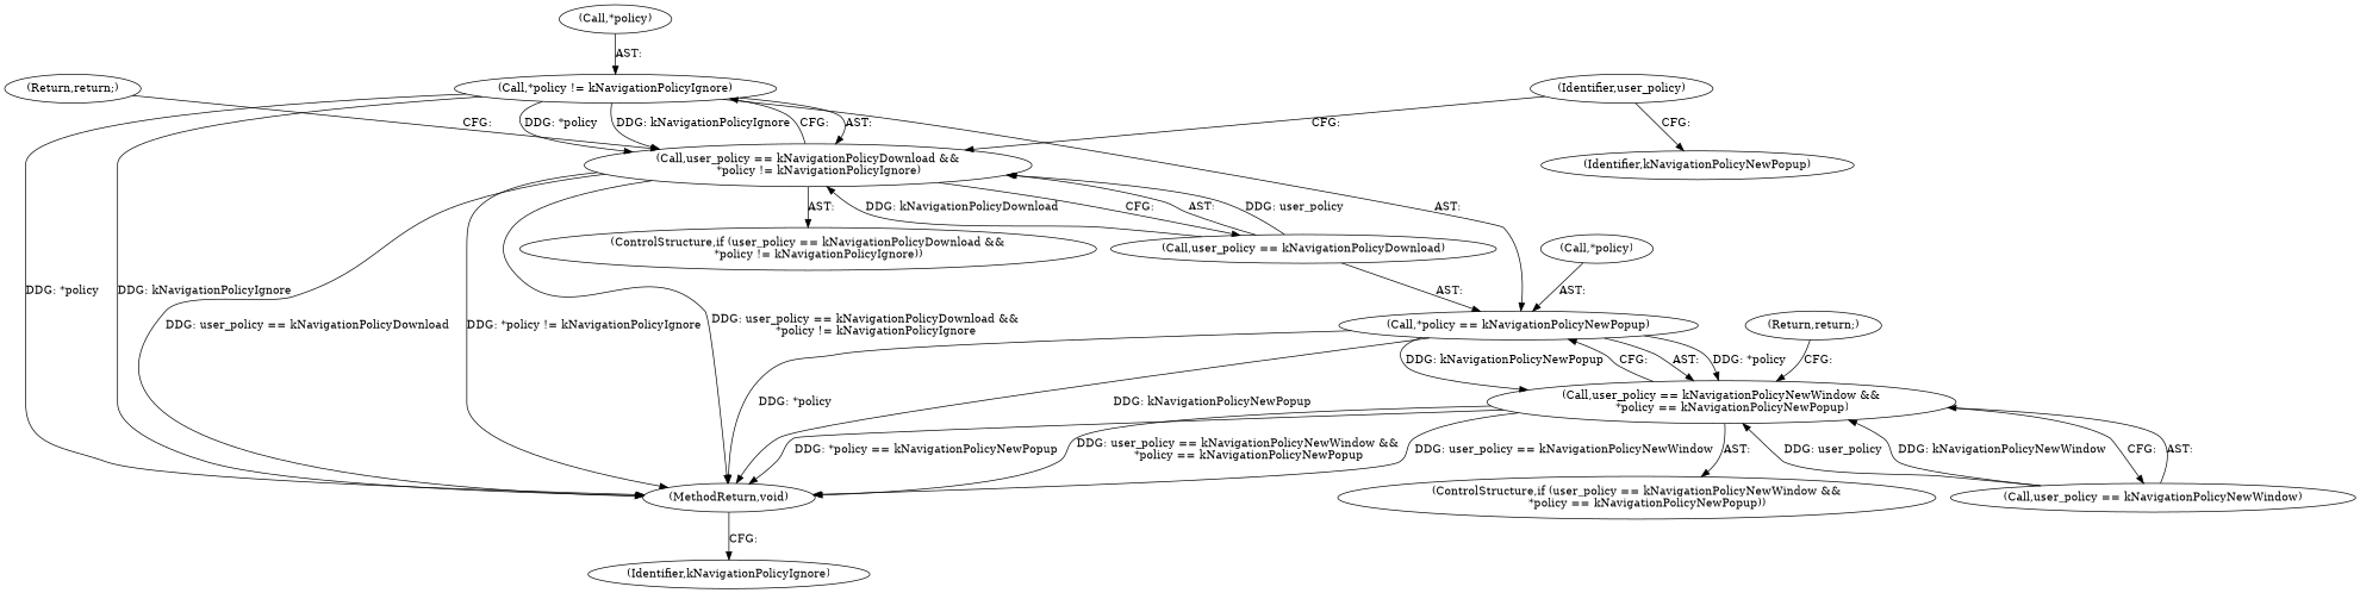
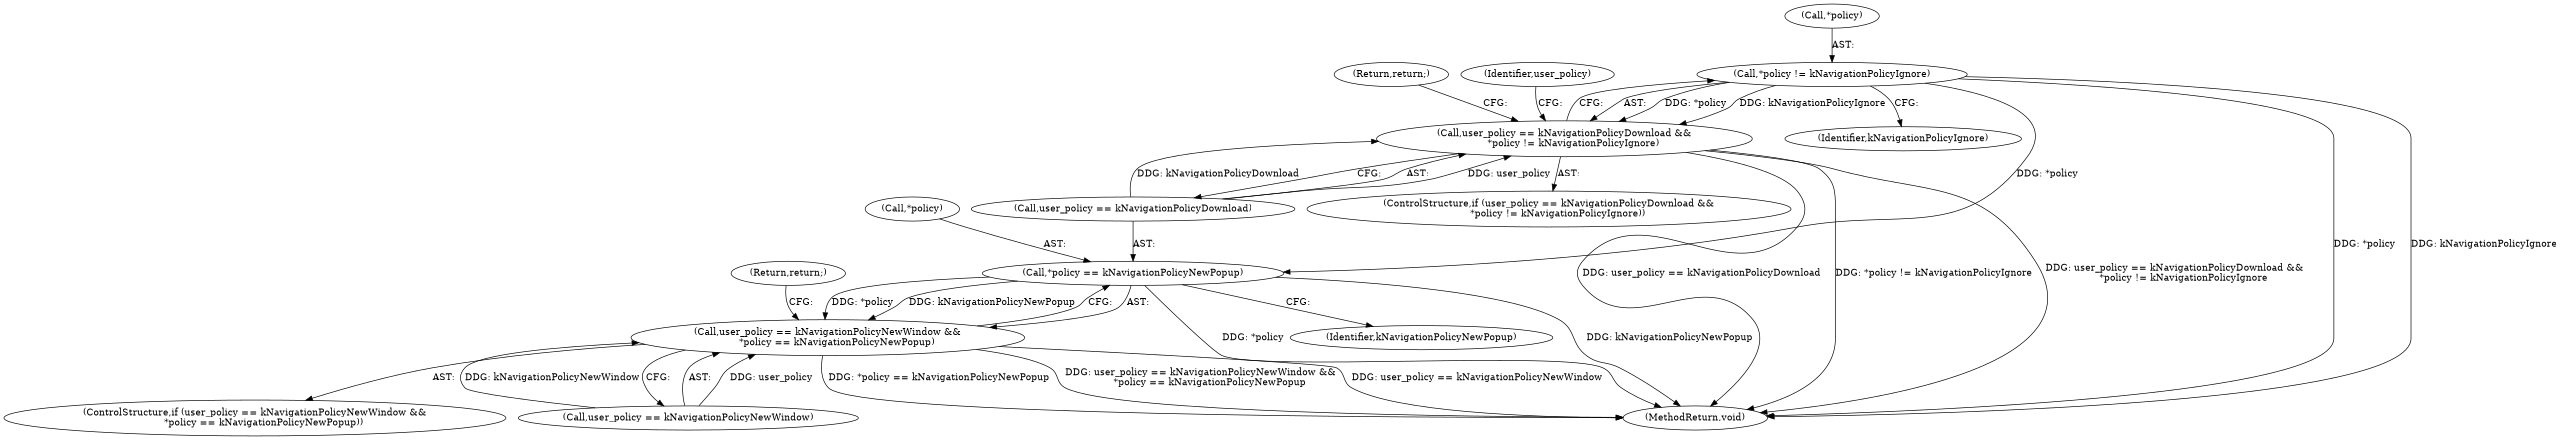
  digraph {
    n1 [label="(Call,*policy != kNavigationPolicyIgnore)"]
    n2 [label="(Call,user_policy == kNavigationPolicyDownload &&\n      *policy != kNavigationPolicyIgnore)"]
    n3 [label="(Call,*policy == kNavigationPolicyNewPopup)"]
    n4 [label="(Identifier,kNavigationPolicyIgnore)"]
    n5 [label="(MethodReturn,void)"]
    n6 [label="(ControlStructure,if (user_policy == kNavigationPolicyDownload &&\n      *policy != kNavigationPolicyIgnore))"]
    n7 [label="(Call,user_policy == kNavigationPolicyDownload)"]
    n8 [label="(Call,user_policy == kNavigationPolicyNewWindow &&\n      *policy == kNavigationPolicyNewPopup)"]
    n9 [label="(Identifier,kNavigationPolicyNewPopup)"]
    n10 [label="(ControlStructure,if (user_policy == kNavigationPolicyNewWindow &&\n      *policy == kNavigationPolicyNewPopup))"]
    n11 [label="(Call,user_policy == kNavigationPolicyNewWindow)"]
    n12 [label="(Return,return;)"]
    n13 [label="(Identifier,user_policy)"]
    n14 [label="(Call,*policy)"]
    n15 [label="(Call,*policy)"]
    n16 [label="(Return,return;)"]
    n1 -> n2 [label="AST: "]
    n1 -> n2 [label="DDG: *policy"]
    n1 -> n2 [label="DDG: kNavigationPolicyIgnore"]
-   n1 -> n3 [label="AST: "]
-   n5 -> n4 [label="CFG: "]
+   n1 -> n3 [label="DDG: *policy"]
+   n1 -> n4 [label="CFG: "]
    n1 -> n5 [label="DDG: *policy"]
    n1 -> n5 [label="DDG: kNavigationPolicyIgnore"]
    n2 -> n1 [label="CFG: "]
    n2 -> n5 [label="DDG: *policy != kNavigationPolicyIgnore"]
    n2 -> n5 [label="DDG: user_policy == kNavigationPolicyDownload &&\n      *policy != kNavigationPolicyIgnore"]
    n2 -> n5 [label="DDG: user_policy == kNavigationPolicyDownload"]
    n2 -> n6 [label="AST: "]
    n2 -> n7 [label="CFG: "]
    n3 -> n5 [label="DDG: *policy"]
    n3 -> n5 [label="DDG: kNavigationPolicyNewPopup"]
    n3 -> n8 [label="AST: "]
    n3 -> n8 [label="DDG: *policy"]
    n3 -> n8 [label="DDG: kNavigationPolicyNewPopup"]
-   n13 -> n9 [label="CFG: "]
+   n3 -> n9 [label="CFG: "]
    n7 -> n2 [label="AST: "]
    n7 -> n2 [label="DDG: user_policy"]
    n7 -> n2 [label="DDG: kNavigationPolicyDownload"]
    n7 -> n3 [label="AST: "]
    n8 -> n3 [label="CFG: "]
    n8 -> n5 [label="DDG: *policy == kNavigationPolicyNewPopup"]
    n8 -> n5 [label="DDG: user_policy == kNavigationPolicyNewWindow &&\n      *policy == kNavigationPolicyNewPopup"]
    n8 -> n5 [label="DDG: user_policy == kNavigationPolicyNewWindow"]
    n8 -> n10 [label="AST: "]
    n8 -> n11 [label="CFG: "]
    n11 -> n8 [label="AST: "]
    n11 -> n8 [label="DDG: user_policy"]
    n11 -> n8 [label="DDG: kNavigationPolicyNewWindow"]
    n12 -> n2 [label="CFG: "]
    n13 -> n2 [label="CFG: "]
    n14 -> n1 [label="AST: "]
    n15 -> n3 [label="AST: "]
    n16 -> n8 [label="CFG: "]
  }
